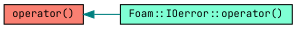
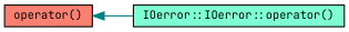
  digraph {
    rankdir=LR
    fontname="JetBrains Mono"
    node [color=black fontname="JetBrains Mono" fontsize=10 shape=record style=filled]
    n1 [fillcolor=salmon fontcolor=black height=0.2 label="operator()" width=0.4]
-   n2 [height=0.2 label="Foam::IOerror::operator()" width=0.4 fillcolor=aquamarine]
+   n2 [height=0.2 label="IOerror::IOerror::operator()" width=0.4 fillcolor=aquamarine]
    n1 -> n2 [color=teal dir=back fontname="JetBrains Mono" fontsize=10 labelfontname=FreeSans labelfontsize=10 style=solid]
  }
